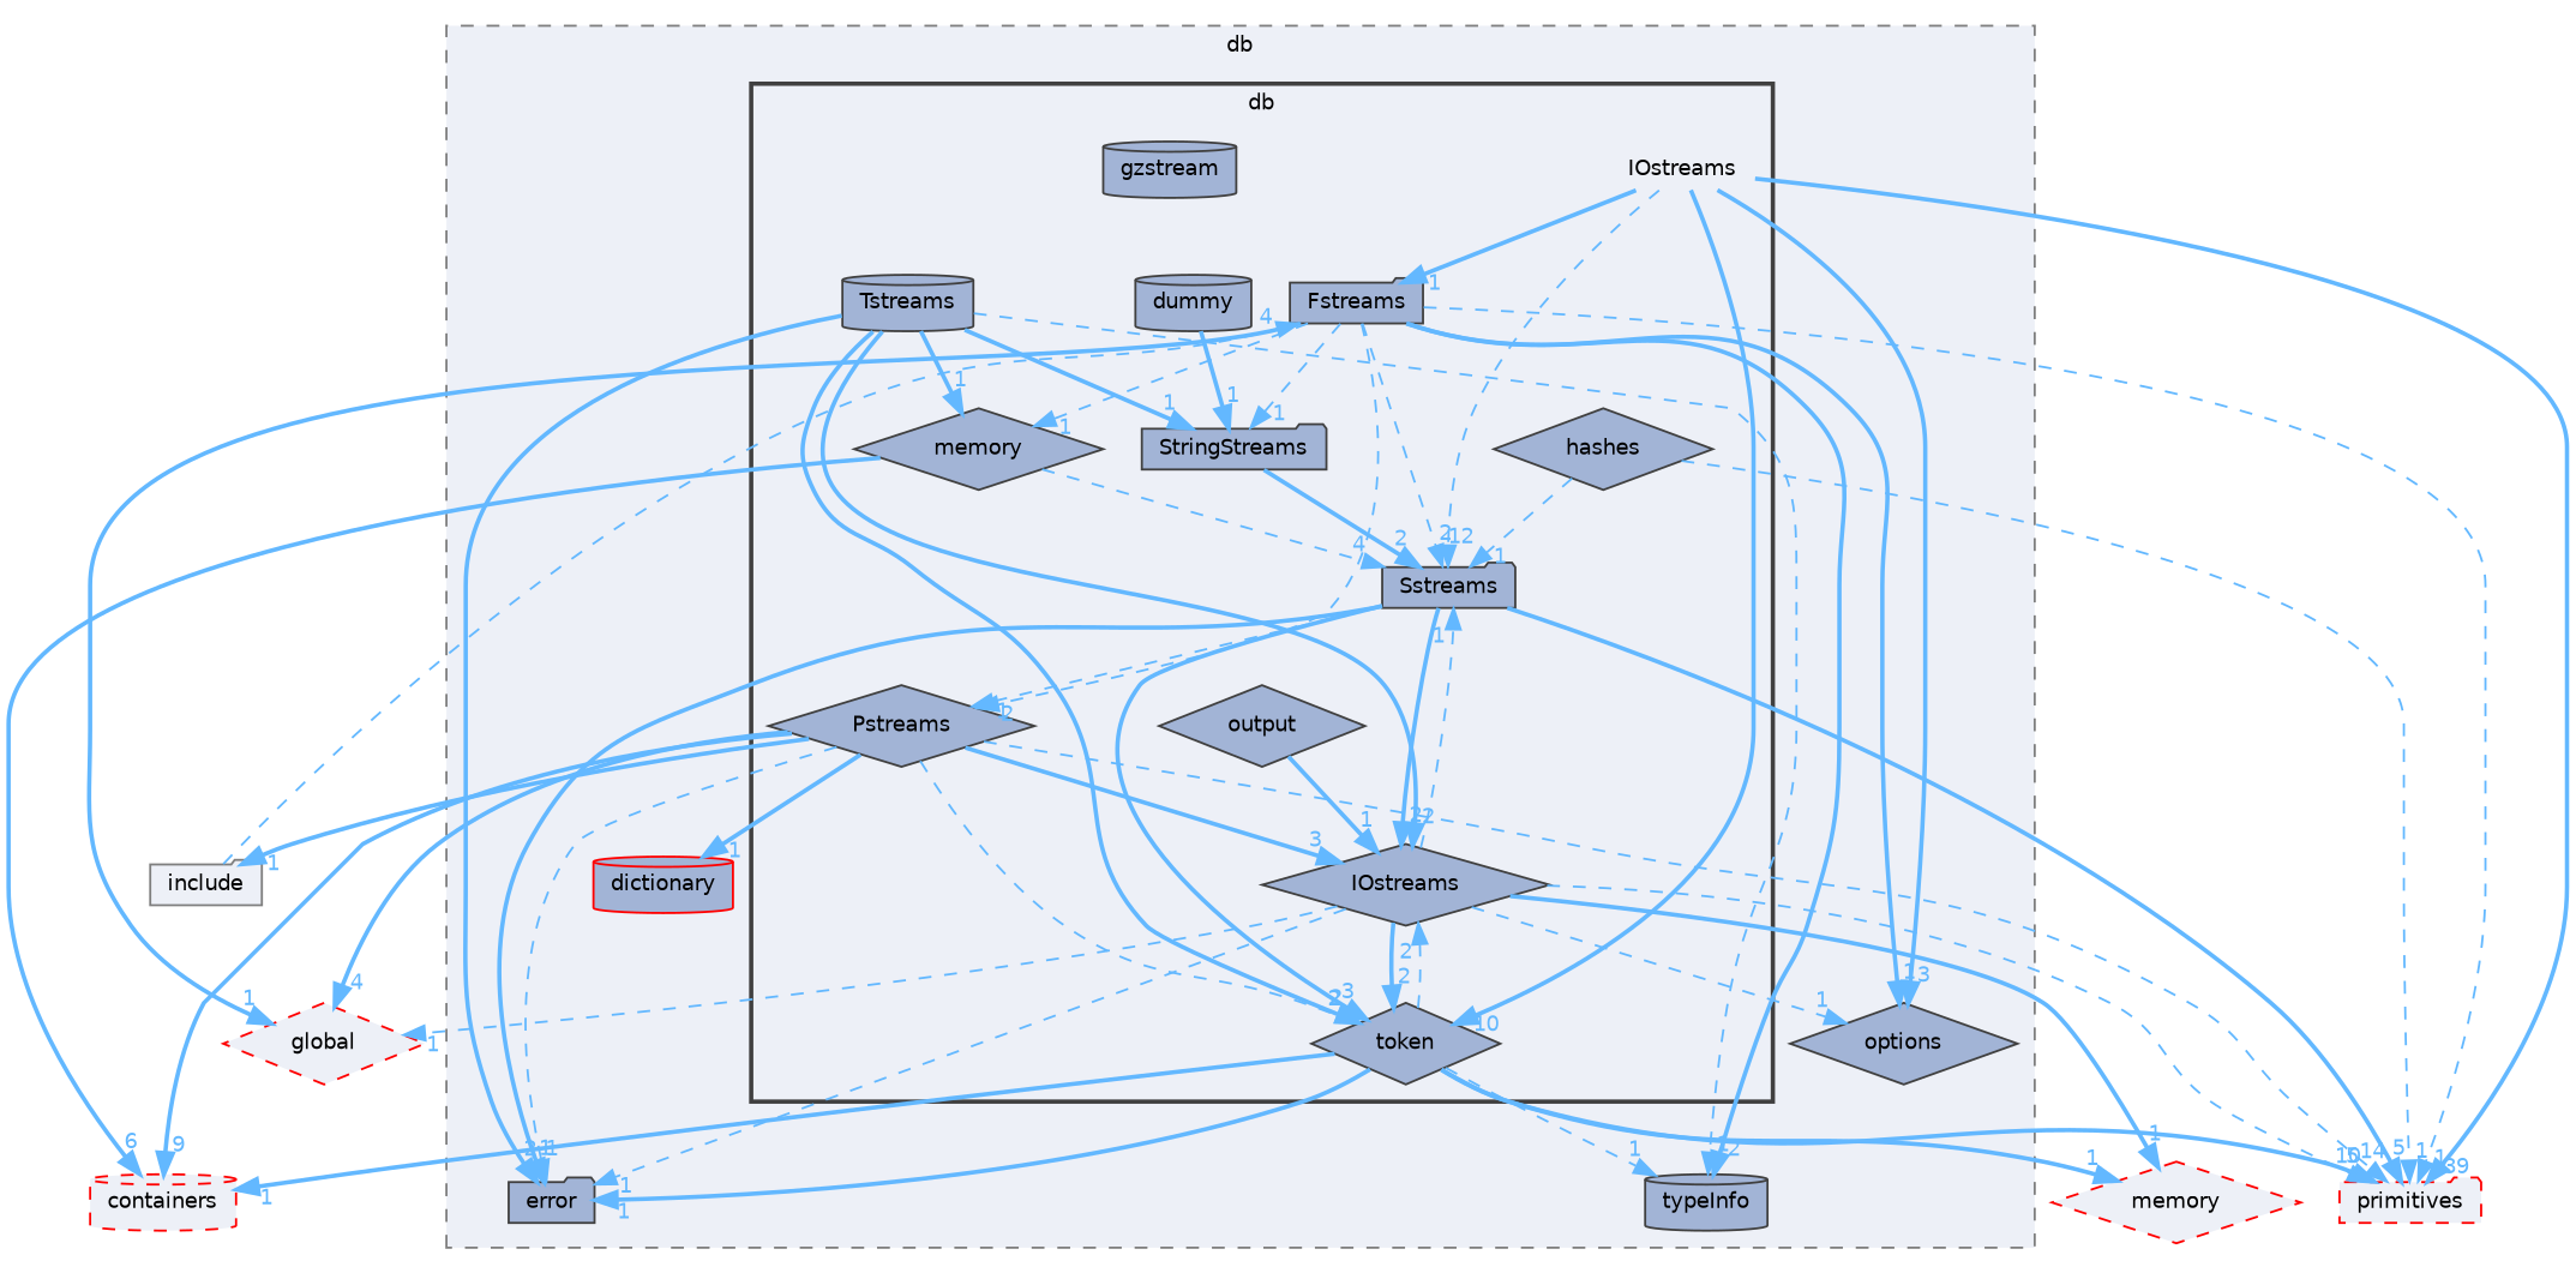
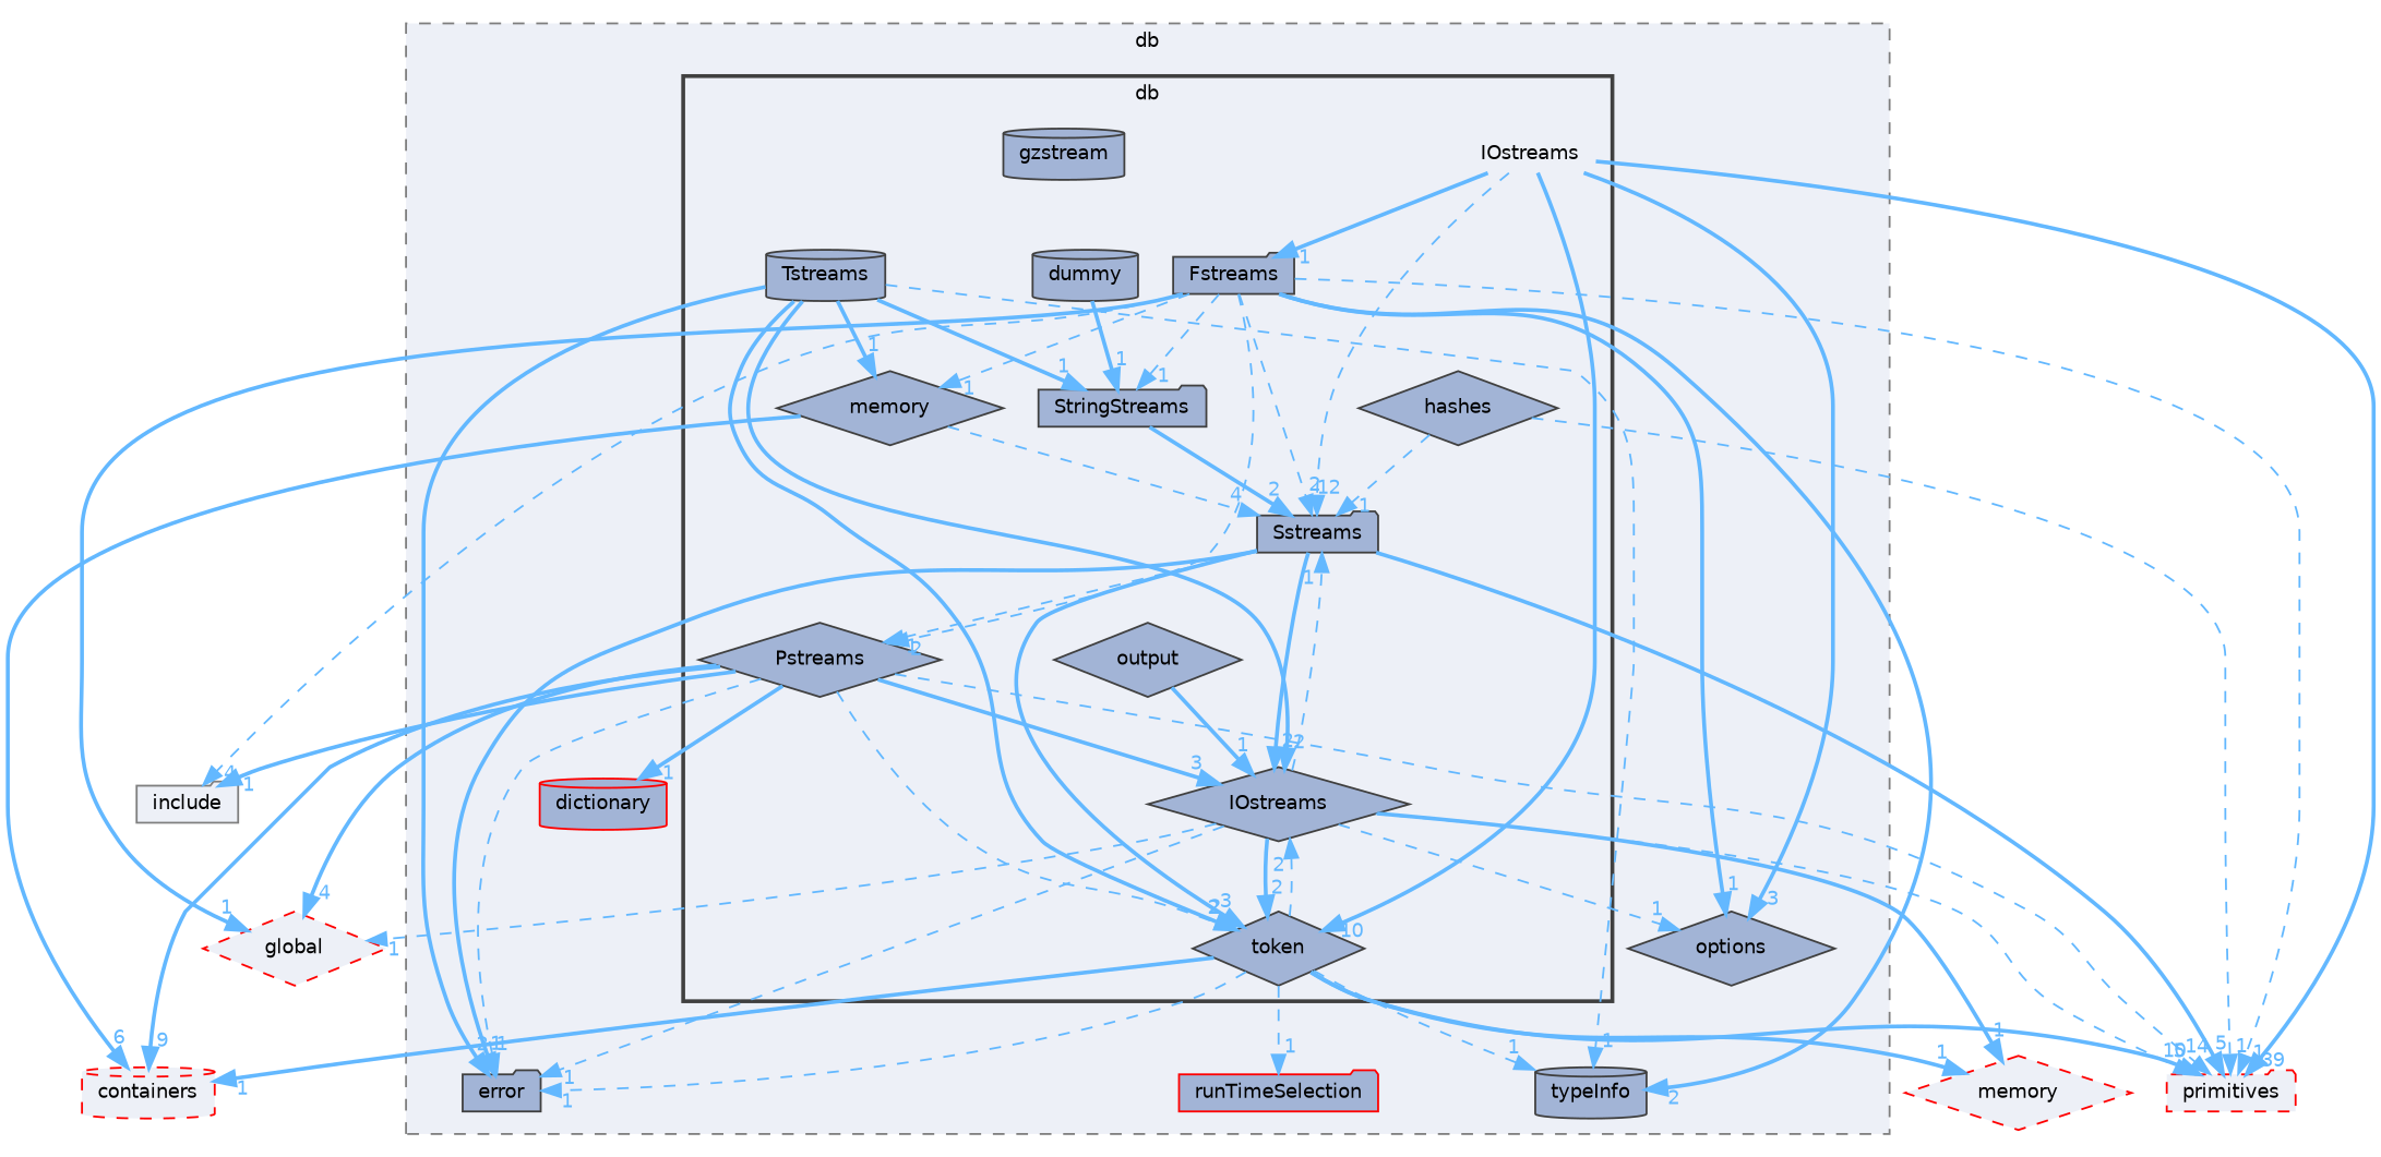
  digraph {
    compound=true
    node [fontname=Helvetica fontsize=10 shape=diamond color=grey25 fillcolor="#a2b4d6" style=filled]
    edge [color=steelblue1 fontcolor=steelblue1 fontname=Helvetica fontsize=10 headlabel=1 labeldistance=1.5 labelfontname=Helvetica labelfontsize=10 style=bold]
    n1 [height=0.2 label=IOstreams shape=plaintext width=0.4 color="" fillcolor="" style=""]
    n2 [height=0.2 label=dummy shape=cylinder width=0.4]
    n3 [height=0.2 label=Fstreams shape=folder width=0.4]
    n4 [height=0.2 label=gzstream shape=cylinder width=0.4]
    n5 [height=0.2 label=hashes width=0.4]
    n6 [height=0.2 label=IOstreams width=0.4]
    n7 [height=0.2 label=memory width=0.4]
    n8 [height=0.2 label=output width=0.4]
    n9 [height=0.2 label=Pstreams width=0.4]
    n10 [height=0.2 label=Sstreams shape=folder width=0.4]
    n11 [height=0.2 label=StringStreams shape=folder width=0.4]
    n12 [height=0.2 label=token width=0.4]
    n13 [height=0.2 label=Tstreams shape=cylinder width=0.4]
    n14 [height=0.2 label=typeInfo shape=cylinder width=0.4]
    n15 [height=0.2 label=options width=0.4]
    n16 [height=0.2 label=error shape=folder width=0.4]
    n17 [color=red height=0.2 label=dictionary shape=cylinder width=0.4]
+   n18 [color=red height=0.2 label=runTimeSelection shape=folder width=0.4]
    n19 [color=red fillcolor="#edf0f7" height=0.2 label=primitives shape=folder style="filled,dashed" width=0.4]
    n20 [color=red fillcolor="#edf0f7" height=0.2 label=global style="filled,dashed" width=0.4]
    n21 [color=grey50 fillcolor="#edf0f7" height=0.2 label=include shape=folder width=0.4]
    n22 [color=red fillcolor="#edf0f7" height=0.2 label=memory style="filled,dashed" width=0.4]
    n23 [color=red fillcolor="#edf0f7" height=0.2 label=containers shape=cylinder style="filled,dashed" width=0.4]
    subgraph cluster_1 {
      bgcolor="#edf0f7"
      fontname=Helvetica
      fontsize=10
      label=db
      pencolor=grey50
      style="filled,dashed"
      n14
      n15
      n16
      n17
+     n18
      subgraph cluster_2 {
        bgcolor="#edf0f7"
        fontname=Helvetica
        fontsize=10
        label=db
        pencolor=grey25
        style="filled,bold"
        n1
        n2
        n3
        n4
        n5
        n6
        n7
        n8
        n9
        n10
        n11
        n12
        n13
      }
    }
    n1 -> n3
    n1 -> n10 [headlabel=12 style=dashed]
    n1 -> n12 [headlabel=10]
    n1 -> n15 [headlabel=3]
    n1 -> n19 [headlabel=39]
    n2 -> n11
    n3 -> n7 [style=dashed]
    n3 -> n9 [headlabel=2 style=dashed]
    n3 -> n10 [headlabel=2 style=dashed]
    n3 -> n11 [style=dashed]
    n3 -> n14 [headlabel=2]
    n3 -> n15
    n3 -> n19 [style=dashed]
    n3 -> n20
-   n21 -> n3 [headlabel=4 style=dashed]
+   n3 -> n21 [headlabel=4 style=dashed]
    n5 -> n10 [style=dashed]
    n5 -> n19 [style=dashed]
    n6 -> n10 [style=dashed]
    n6 -> n12 [headlabel=2]
    n6 -> n15 [style=dashed]
    n6 -> n16 [style=dashed]
    n6 -> n19 [headlabel=10 style=dashed]
    n6 -> n20 [style=dashed]
    n6 -> n22
    n7 -> n10 [headlabel=4 style=dashed]
    n7 -> n23 [headlabel=6]
    n8 -> n6
    n9 -> n6 [headlabel=3]
    n9 -> n12 [headlabel=2 style=dashed]
    n9 -> n16 [style=dashed]
    n9 -> n17
    n9 -> n19 [headlabel=14 style=dashed]
    n9 -> n20 [headlabel=4]
    n9 -> n21
    n9 -> n23 [headlabel=9]
    n10 -> n6 [headlabel=2]
    n10 -> n9 [style=dashed]
    n10 -> n12 [headlabel=3]
    n10 -> n16
    n10 -> n19 [headlabel=5]
    n11 -> n10 [headlabel=2]
    n12 -> n6 [headlabel=2 style=dashed]
    n12 -> n14 [style=dashed]
-   n12 -> n16
+   n12 -> n16 [style=dashed]
+   n12 -> n18 [style=dashed]
    n12 -> n19 [headlabel=5]
    n12 -> n22
    n12 -> n23
    n13 -> n6 [headlabel=2]
    n13 -> n7
    n13 -> n11
    n13 -> n12 [headlabel=2]
    n13 -> n14 [style=dashed]
    n13 -> n16 [headlabel=2]
  }
